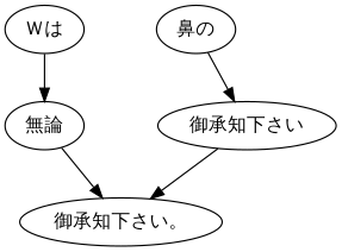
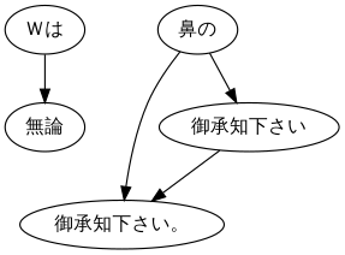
  digraph {
    fontname="IBM Plex Sans"
    node [fontname="IBM Plex Sans"]
    edge [fontname="IBM Plex Sans"]
    n1 [label="Ｗは"]
    n2 [label="無論"]
    n3 [label="御承知下さい。"]
    n4 [label="鼻の"]
    n5 [label="御承知下さい"]
    n1 -> n2
-   n2 -> n3
+   n4 -> n3
    n4 -> n5
    n5 -> n3
  }
